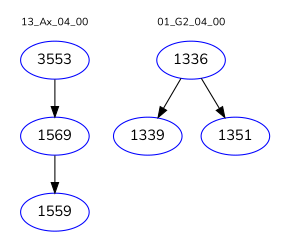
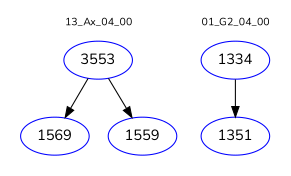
  digraph {
    fontname=Nunito
    node [color=blue fontname=Nunito]
    edge [color=black fontname=Nunito]
    n1 [label=3553]
    n2 [label=1569]
    n3 [label=1559]
-   n4 [label=1336]
-   n5 [label=1339]
+   n4 [label=1334]
    n6 [label=1351]
    subgraph cluster_1 {
      color=white
      fontsize=10
      label="13_Ax_04_00"
      n1
      n2
      n3
    }
    subgraph cluster_2 {
      color=white
      fontsize=10
      label="01_G2_04_00"
      n4
-     n5
      n6
    }
    n1 -> n2
-   n2 -> n3
-   n4 -> n5
+   n1 -> n3
    n4 -> n6
  }
